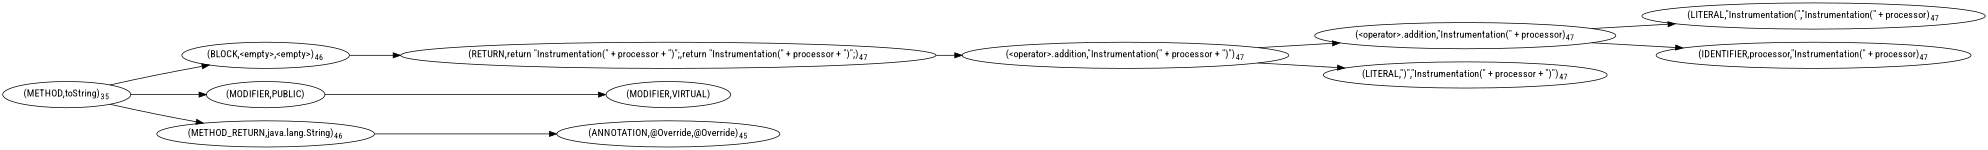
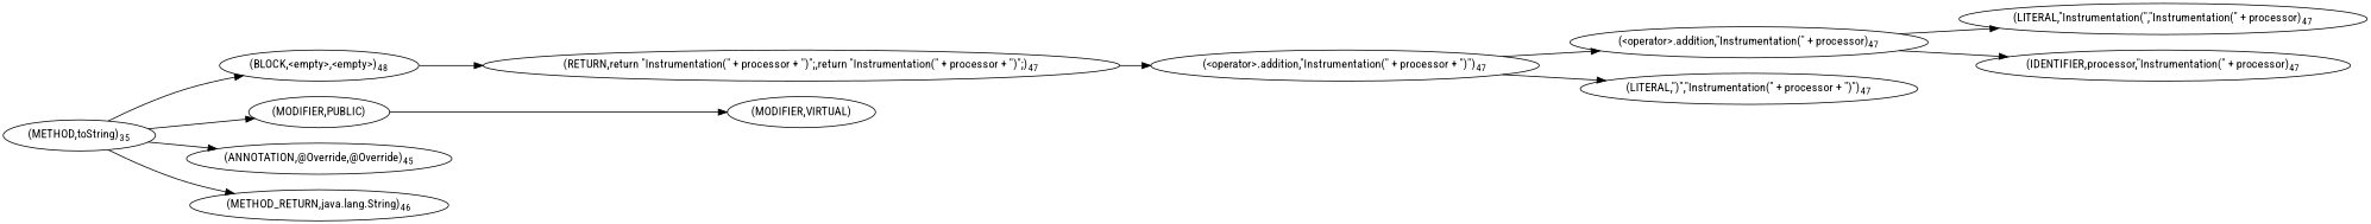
  digraph {
    fontname="Roboto Condensed"
    rankdir=LR
    node [fontname="Roboto Condensed"]
    edge [fontname="Roboto Condensed"]
    n1 [label=<(METHOD,toString)<SUB>35</SUB>>]
-   n2 [label=<(BLOCK,&lt;empty&gt;,&lt;empty&gt;)<SUB>46</SUB>>]
+   n2 [label=<(BLOCK,&lt;empty&gt;,&lt;empty&gt;)<SUB>48</SUB>>]
    n3 [label=<(MODIFIER,PUBLIC)>]
    n4 [label=<(ANNOTATION,@Override,@Override)<SUB>45</SUB>>]
    n5 [label=<(METHOD_RETURN,java.lang.String)<SUB>46</SUB>>]
    n6 [label=<(RETURN,return &quot;Instrumentation(&quot; + processor + &quot;)&quot;;,return &quot;Instrumentation(&quot; + processor + &quot;)&quot;;)<SUB>47</SUB>>]
    n7 [label=<(MODIFIER,VIRTUAL)>]
    n8 [label=<(&lt;operator&gt;.addition,&quot;Instrumentation(&quot; + processor + &quot;)&quot;)<SUB>47</SUB>>]
    n9 [label=<(&lt;operator&gt;.addition,&quot;Instrumentation(&quot; + processor)<SUB>47</SUB>>]
    n10 [label=<(LITERAL,&quot;)&quot;,&quot;Instrumentation(&quot; + processor + &quot;)&quot;)<SUB>47</SUB>>]
    n11 [label=<(LITERAL,&quot;Instrumentation(&quot;,&quot;Instrumentation(&quot; + processor)<SUB>47</SUB>>]
    n12 [label=<(IDENTIFIER,processor,&quot;Instrumentation(&quot; + processor)<SUB>47</SUB>>]
    n1 -> n2
    n1 -> n3
-   n5 -> n4
+   n1 -> n4
    n1 -> n5
    n2 -> n6
    n3 -> n7
    n6 -> n8
    n8 -> n9
    n8 -> n10
    n9 -> n11
    n9 -> n12
  }
